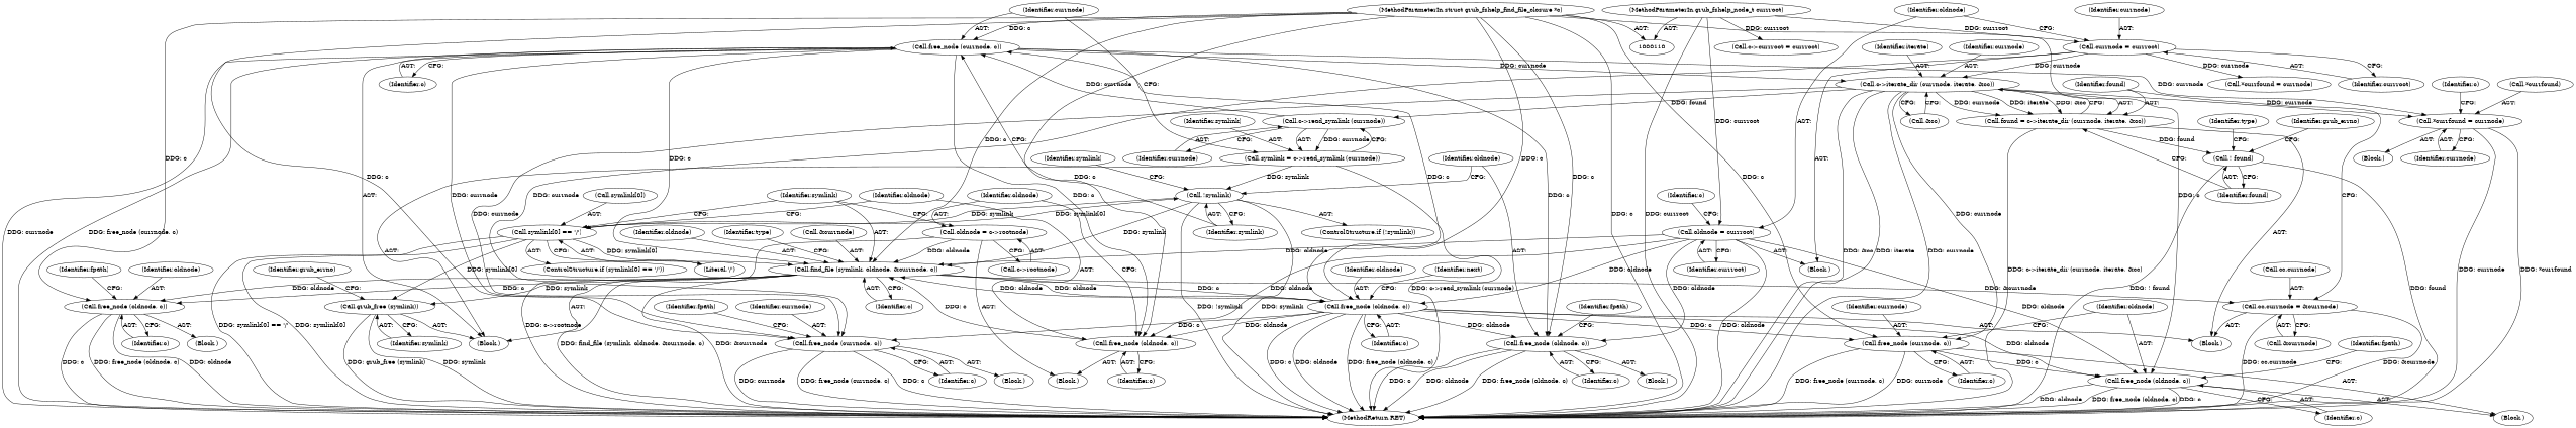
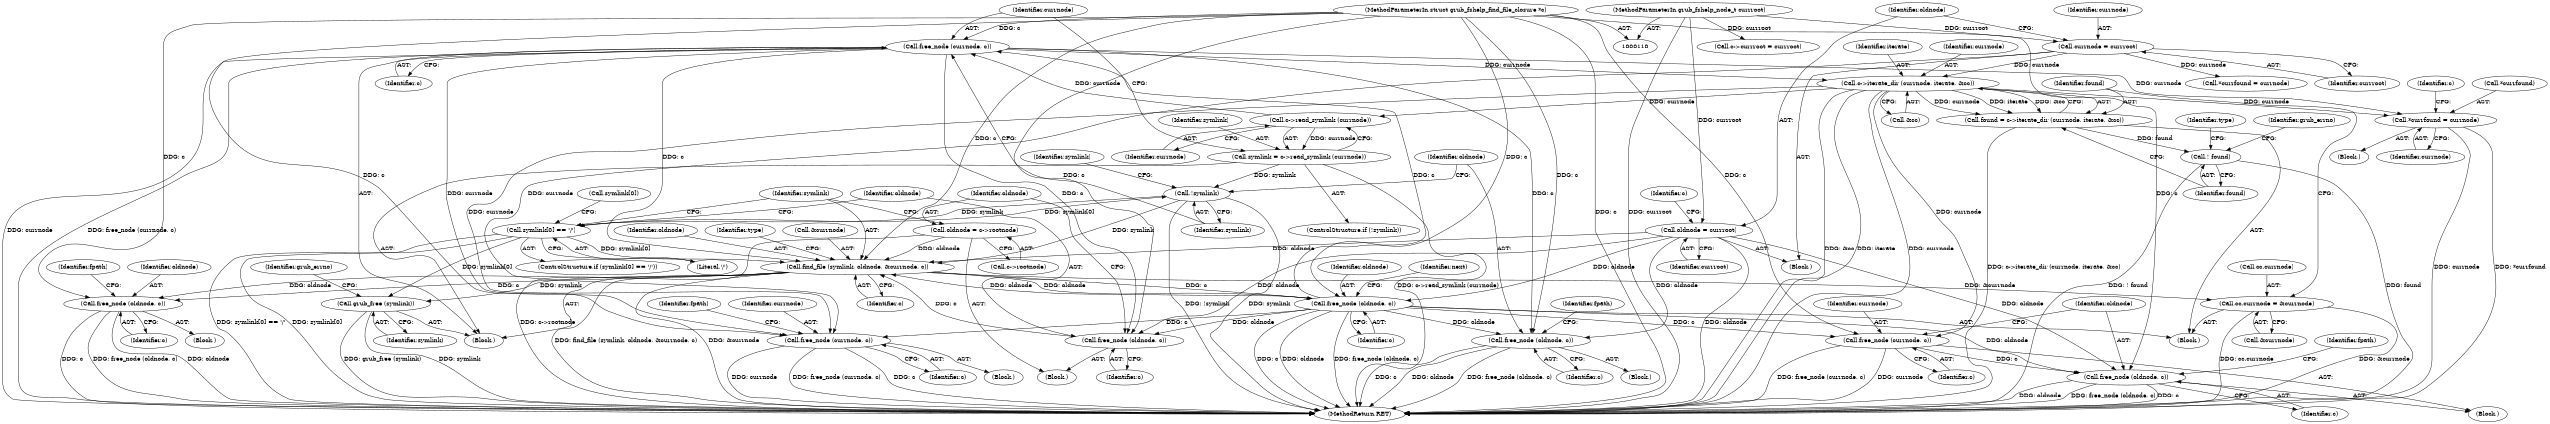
  digraph {
    n1 [label="(Call,free_node (currnode, c))"]
    n2 [label="(Call,c->iterate_dir (currnode, iterate, &cc))"]
    n3 [label="(Call,find_file (symlink, oldnode, &currnode, c))"]
    n4 [label="(Call,free_node (oldnode, c))"]
    n5 [label="(Call,free_node (currnode, c))"]
    n6 [label="(Call,free_node (oldnode, c))"]
    n7 [label="(Call,*currfound = currnode)"]
    n8 [label="(Identifier,c)"]
    n9 [label="(MethodReturn,RET)"]
    n10 [label="(Block,)"]
    n11 [label="(Call,c->read_symlink (currnode))"]
    n12 [label="(Call,found = c->iterate_dir (currnode, iterate, &cc))"]
    n13 [label="(Call,free_node (currnode, c))"]
    n14 [label="(Call,&cc)"]
    n15 [label="(Call,free_node (oldnode, c))"]
    n16 [label="(Call,cc.currnode = &currnode)"]
    n17 [label="(Call,grub_free (symlink))"]
    n18 [label="(Call,free_node (oldnode, c))"]
    n19 [label="(Identifier,c)"]
    n20 [label="(Block,)"]
    n21 [label="(Identifier,c)"]
    n22 [label="(Block,)"]
    n23 [label="(Identifier,c)"]
    n24 [label="(Block,)"]
    n25 [label="(Identifier,c)"]
    n26 [label="(Block,)"]
    n27 [label="(Identifier,currnode)"]
    n28 [label="(Call,symlink = c->read_symlink (currnode))"]
    n29 [label="(Identifier,currnode)"]
    n30 [label="(Call,!symlink)"]
    n31 [label="(Block,)"]
    n32 [label="(Call,! found)"]
    n33 [label="(Call,free_node (oldnode, c))"]
    n34 [label="(Identifier,c)"]
    n35 [label="(Block,)"]
    n36 [label="(Identifier,c)"]
    n37 [label="(Identifier,c)"]
    n38 [label="(Call,&currnode)"]
    n39 [label="(Identifier,symlink)"]
    n40 [label="(Block,)"]
    n41 [label="(Identifier,c)"]
    n42 [label="(Call,symlink[0] == '/')"]
    n43 [label="(ControlStructure,if (!symlink))"]
    n44 [label="(Identifier,symlink)"]
    n45 [label="(ControlStructure,if (symlink[0] == '/'))"]
    n46 [label="(Literal,'/')"]
    n47 [label="(Call,oldnode = currroot)"]
    n48 [label="(Identifier,currroot)"]
    n49 [label="(Block,)"]
    n50 [label="(MethodParameterIn,grub_fshelp_node_t currroot)"]
    n51 [label="(Call,currnode = currroot)"]
    n52 [label="(Call,c->currroot = currroot)"]
    1000110
    n54 [label="(Identifier,currroot)"]
    n55 [label="(Call,*currfound = currnode)"]
    n56 [label="(Call,oldnode = c->rootnode)"]
    n57 [label="(Call,c->rootnode)"]
    n58 [label="(MethodParameterIn,struct grub_fshelp_find_file_closure *c)"]
    n59 [label="(Identifier,found)"]
    n60 [label="(Identifier,c)"]
    n61 [label="(Identifier,currnode)"]
    n62 [label="(Identifier,found)"]
    n63 [label="(Identifier,type)"]
    n64 [label="(Identifier,oldnode)"]
    n65 [label="(Identifier,oldnode)"]
    n66 [label="(Identifier,c)"]
    n67 [label="(Identifier,oldnode)"]
    n68 [label="(Identifier,symlink)"]
    n69 [label="(Identifier,currnode)"]
    n70 [label="(Identifier,type)"]
    n71 [label="(Identifier,grub_errno)"]
    n72 [label="(Call,cc.currnode)"]
    n73 [label="(Identifier,iterate)"]
    n74 [label="(Identifier,oldnode)"]
    n75 [label="(Identifier,grub_errno)"]
    n76 [label="(Identifier,currnode)"]
    n77 [label="(Call,*currfound)"]
    n78 [label="(Identifier,fpath)"]
    n79 [label="(Call,&currnode)"]
    n80 [label="(Identifier,fpath)"]
    n81 [label="(Identifier,next)"]
    n82 [label="(Identifier,fpath)"]
    n83 [label="(Identifier,fpath)"]
    n84 [label="(Identifier,oldnode)"]
    n85 [label="(Identifier,currnode)"]
    n86 [label="(Identifier,currnode)"]
    n87 [label="(Identifier,oldnode)"]
    n88 [label="(Identifier,oldnode)"]
    n89 [label="(Identifier,symlink)"]
    n90 [label="(Identifier,symlink)"]
    n91 [label="(Call,symlink[0])"]
    n92 [label="(Identifier,oldnode)"]
    n1 -> n2 [label="DDG: currnode"]
    n1 -> n3 [label="DDG: c"]
    n1 -> n4 [label="DDG: c"]
    n1 -> n5 [label="DDG: currnode"]
    n1 -> n6 [label="DDG: c"]
    n1 -> n7 [label="DDG: currnode"]
    n1 -> n8 [label="CFG: "]
    n1 -> n9 [label="DDG: currnode"]
    n1 -> n9 [label="DDG: free_node (currnode, c)"]
    n1 -> n10 [label="AST: "]
    n2 -> n5 [label="DDG: currnode"]
    n2 -> n7 [label="DDG: currnode"]
    n2 -> n9 [label="DDG: &cc"]
    n2 -> n9 [label="DDG: iterate"]
    n2 -> n9 [label="DDG: currnode"]
-   n2 -> n11 [label="DDG: found"]
+   n2 -> n11 [label="DDG: currnode"]
    n2 -> n12 [label="AST: "]
    n2 -> n12 [label="DDG: currnode"]
    n2 -> n12 [label="DDG: iterate"]
    n2 -> n12 [label="DDG: &cc"]
    n2 -> n13 [label="DDG: currnode"]
    n2 -> n14 [label="CFG: "]
    n3 -> n9 [label="DDG: find_file (symlink, oldnode, &currnode, c)"]
    n3 -> n9 [label="DDG: &currnode"]
    n3 -> n10 [label="AST: "]
    n3 -> n15 [label="DDG: oldnode"]
    n3 -> n15 [label="DDG: c"]
    n3 -> n16 [label="DDG: &currnode"]
    n3 -> n17 [label="DDG: symlink"]
    n3 -> n18 [label="DDG: oldnode"]
    n3 -> n18 [label="DDG: c"]
    n3 -> n19 [label="CFG: "]
    n4 -> n3 [label="DDG: c"]
    n4 -> n20 [label="AST: "]
    n4 -> n21 [label="CFG: "]
    n5 -> n9 [label="DDG: currnode"]
    n5 -> n9 [label="DDG: free_node (currnode, c)"]
    n5 -> n9 [label="DDG: c"]
    n5 -> n22 [label="AST: "]
    n5 -> n23 [label="CFG: "]
    n6 -> n9 [label="DDG: c"]
    n6 -> n9 [label="DDG: oldnode"]
    n6 -> n9 [label="DDG: free_node (oldnode, c)"]
    n6 -> n24 [label="AST: "]
    n6 -> n25 [label="CFG: "]
    n7 -> n9 [label="DDG: currnode"]
    n7 -> n9 [label="DDG: *currfound"]
    n7 -> n26 [label="AST: "]
    n7 -> n27 [label="CFG: "]
    n8 -> n1 [label="AST: "]
    n11 -> n1 [label="DDG: currnode"]
    n11 -> n28 [label="AST: "]
    n11 -> n28 [label="DDG: currnode"]
    n11 -> n29 [label="CFG: "]
    n12 -> n2 [label="CFG: "]
    n12 -> n9 [label="DDG: c->iterate_dir (currnode, iterate, &cc)"]
    n12 -> n31 [label="AST: "]
    n12 -> n32 [label="DDG: found"]
    n13 -> n9 [label="DDG: free_node (currnode, c)"]
    n13 -> n9 [label="DDG: currnode"]
    n13 -> n33 [label="DDG: c"]
    n13 -> n34 [label="CFG: "]
    n13 -> n35 [label="AST: "]
-   n14 -> n2 [label="CFG: "]
+   n14 -> n2 [label="AST: "]
    n15 -> n1 [label="DDG: c"]
    n15 -> n3 [label="DDG: oldnode"]
    n15 -> n4 [label="DDG: oldnode"]
    n15 -> n5 [label="DDG: c"]
    n15 -> n6 [label="DDG: oldnode"]
    n15 -> n9 [label="DDG: oldnode"]
    n15 -> n9 [label="DDG: free_node (oldnode, c)"]
    n15 -> n9 [label="DDG: c"]
    n15 -> n13 [label="DDG: c"]
    n15 -> n31 [label="AST: "]
    n15 -> n33 [label="DDG: oldnode"]
    n15 -> n36 [label="CFG: "]
    n16 -> n9 [label="DDG: cc.currnode"]
    n16 -> n9 [label="DDG: &currnode"]
    n16 -> n31 [label="AST: "]
    n16 -> n38 [label="CFG: "]
    n17 -> n9 [label="DDG: symlink"]
    n17 -> n9 [label="DDG: grub_free (symlink)"]
    n17 -> n10 [label="AST: "]
    n17 -> n39 [label="CFG: "]
    n18 -> n9 [label="DDG: c"]
    n18 -> n9 [label="DDG: free_node (oldnode, c)"]
    n18 -> n9 [label="DDG: oldnode"]
    n18 -> n40 [label="AST: "]
    n18 -> n41 [label="CFG: "]
    n19 -> n3 [label="AST: "]
    n21 -> n4 [label="AST: "]
    n23 -> n5 [label="AST: "]
    n25 -> n6 [label="AST: "]
    n27 -> n7 [label="AST: "]
    n28 -> n9 [label="DDG: c->read_symlink (currnode)"]
    n28 -> n10 [label="AST: "]
    n28 -> n11 [label="CFG: "]
    n28 -> n30 [label="DDG: symlink"]
    n29 -> n11 [label="AST: "]
    n30 -> n3 [label="DDG: symlink"]
    n30 -> n9 [label="DDG: symlink"]
    n30 -> n9 [label="DDG: !symlink"]
    n30 -> n42 [label="DDG: symlink"]
-   n30 -> n43 [label="AST: "]
+   n28 -> n43 [label="AST: "]
    n30 -> n44 [label="CFG: "]
    n32 -> n9 [label="DDG: ! found"]
    n32 -> n9 [label="DDG: found"]
    n32 -> n59 [label="CFG: "]
    n33 -> n9 [label="DDG: oldnode"]
    n33 -> n9 [label="DDG: free_node (oldnode, c)"]
    n33 -> n9 [label="DDG: c"]
    n33 -> n35 [label="AST: "]
    n33 -> n37 [label="CFG: "]
    n34 -> n13 [label="AST: "]
    n36 -> n15 [label="AST: "]
    n37 -> n33 [label="AST: "]
    n38 -> n16 [label="AST: "]
    n39 -> n17 [label="AST: "]
    n41 -> n18 [label="AST: "]
    n42 -> n3 [label="DDG: symlink[0]"]
    n42 -> n9 [label="DDG: symlink[0] == '/'"]
    n42 -> n9 [label="DDG: symlink[0]"]
    n42 -> n17 [label="DDG: symlink[0]"]
    n42 -> n30 [label="DDG: symlink[0]"]
    n42 -> n45 [label="AST: "]
    n42 -> n46 [label="CFG: "]
    n44 -> n1 [label="CFG: "]
    n44 -> n30 [label="AST: "]
    n46 -> n42 [label="AST: "]
    n47 -> n3 [label="DDG: oldnode"]
    n47 -> n4 [label="DDG: oldnode"]
    n47 -> n6 [label="DDG: oldnode"]
    n47 -> n9 [label="DDG: oldnode"]
    n47 -> n15 [label="DDG: oldnode"]
    n47 -> n33 [label="DDG: oldnode"]
    n47 -> n48 [label="CFG: "]
    n47 -> n49 [label="AST: "]
    n48 -> n47 [label="AST: "]
    n50 -> n9 [label="DDG: currroot"]
    n50 -> n47 [label="DDG: currroot"]
    n50 -> n51 [label="DDG: currroot"]
    n50 -> n52 [label="DDG: currroot"]
    n50 -> 1000110 [label="AST: "]
    n51 -> n2 [label="DDG: currnode"]
    n51 -> n5 [label="DDG: currnode"]
    n51 -> n49 [label="AST: "]
    n51 -> n54 [label="CFG: "]
    n51 -> n55 [label="DDG: currnode"]
    n54 -> n51 [label="AST: "]
    n56 -> n3 [label="DDG: oldnode"]
    n56 -> n9 [label="DDG: c->rootnode"]
    n56 -> n20 [label="AST: "]
    n56 -> n57 [label="CFG: "]
    n57 -> n56 [label="AST: "]
    n58 -> n1 [label="DDG: c"]
    n58 -> n3 [label="DDG: c"]
    n58 -> n4 [label="DDG: c"]
    n58 -> n5 [label="DDG: c"]
    n58 -> n6 [label="DDG: c"]
    n58 -> n9 [label="DDG: c"]
    n58 -> n13 [label="DDG: c"]
    n58 -> n15 [label="DDG: c"]
    n58 -> n18 [label="DDG: c"]
    n58 -> n33 [label="DDG: c"]
    n58 -> 1000110 [label="AST: "]
    n59 -> n12 [label="CFG: "]
    n59 -> n32 [label="AST: "]
    n60 -> n47 [label="CFG: "]
    n61 -> n2 [label="AST: "]
    n62 -> n12 [label="AST: "]
    n62 -> n16 [label="CFG: "]
    n63 -> n32 [label="CFG: "]
    n64 -> n3 [label="AST: "]
    n65 -> n13 [label="CFG: "]
    n65 -> n33 [label="AST: "]
    n66 -> n7 [label="CFG: "]
    n67 -> n15 [label="AST: "]
    n68 -> n30 [label="CFG: "]
    n69 -> n51 [label="AST: "]
    n70 -> n3 [label="CFG: "]
    n71 -> n17 [label="CFG: "]
    n72 -> n16 [label="AST: "]
    n73 -> n2 [label="AST: "]
    n74 -> n4 [label="AST: "]
    n74 -> n42 [label="CFG: "]
    n75 -> n32 [label="CFG: "]
    n76 -> n1 [label="AST: "]
    n76 -> n28 [label="CFG: "]
    n77 -> n7 [label="AST: "]
    n78 -> n5 [label="CFG: "]
    n79 -> n3 [label="AST: "]
    n80 -> n6 [label="CFG: "]
    n81 -> n15 [label="CFG: "]
    n82 -> n33 [label="CFG: "]
    n83 -> n18 [label="CFG: "]
    n84 -> n18 [label="AST: "]
    n85 -> n5 [label="AST: "]
    n86 -> n13 [label="AST: "]
    n87 -> n6 [label="AST: "]
    n87 -> n30 [label="CFG: "]
    n88 -> n47 [label="AST: "]
    n88 -> n51 [label="CFG: "]
    n89 -> n28 [label="AST: "]
    n90 -> n3 [label="AST: "]
    n90 -> n42 [label="CFG: "]
    n90 -> n56 [label="CFG: "]
-   n91 -> n42 [label="AST: "]
+   n91 -> n42 [label="CFG: "]
    n92 -> n4 [label="CFG: "]
    n92 -> n56 [label="AST: "]
  }
